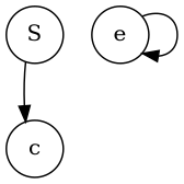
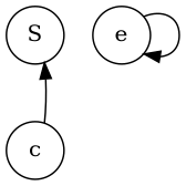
  digraph {
    node [color=black shape=circle]
    S
    c
    e
-   S -> c
+   c -> S
    e -> e
  }
